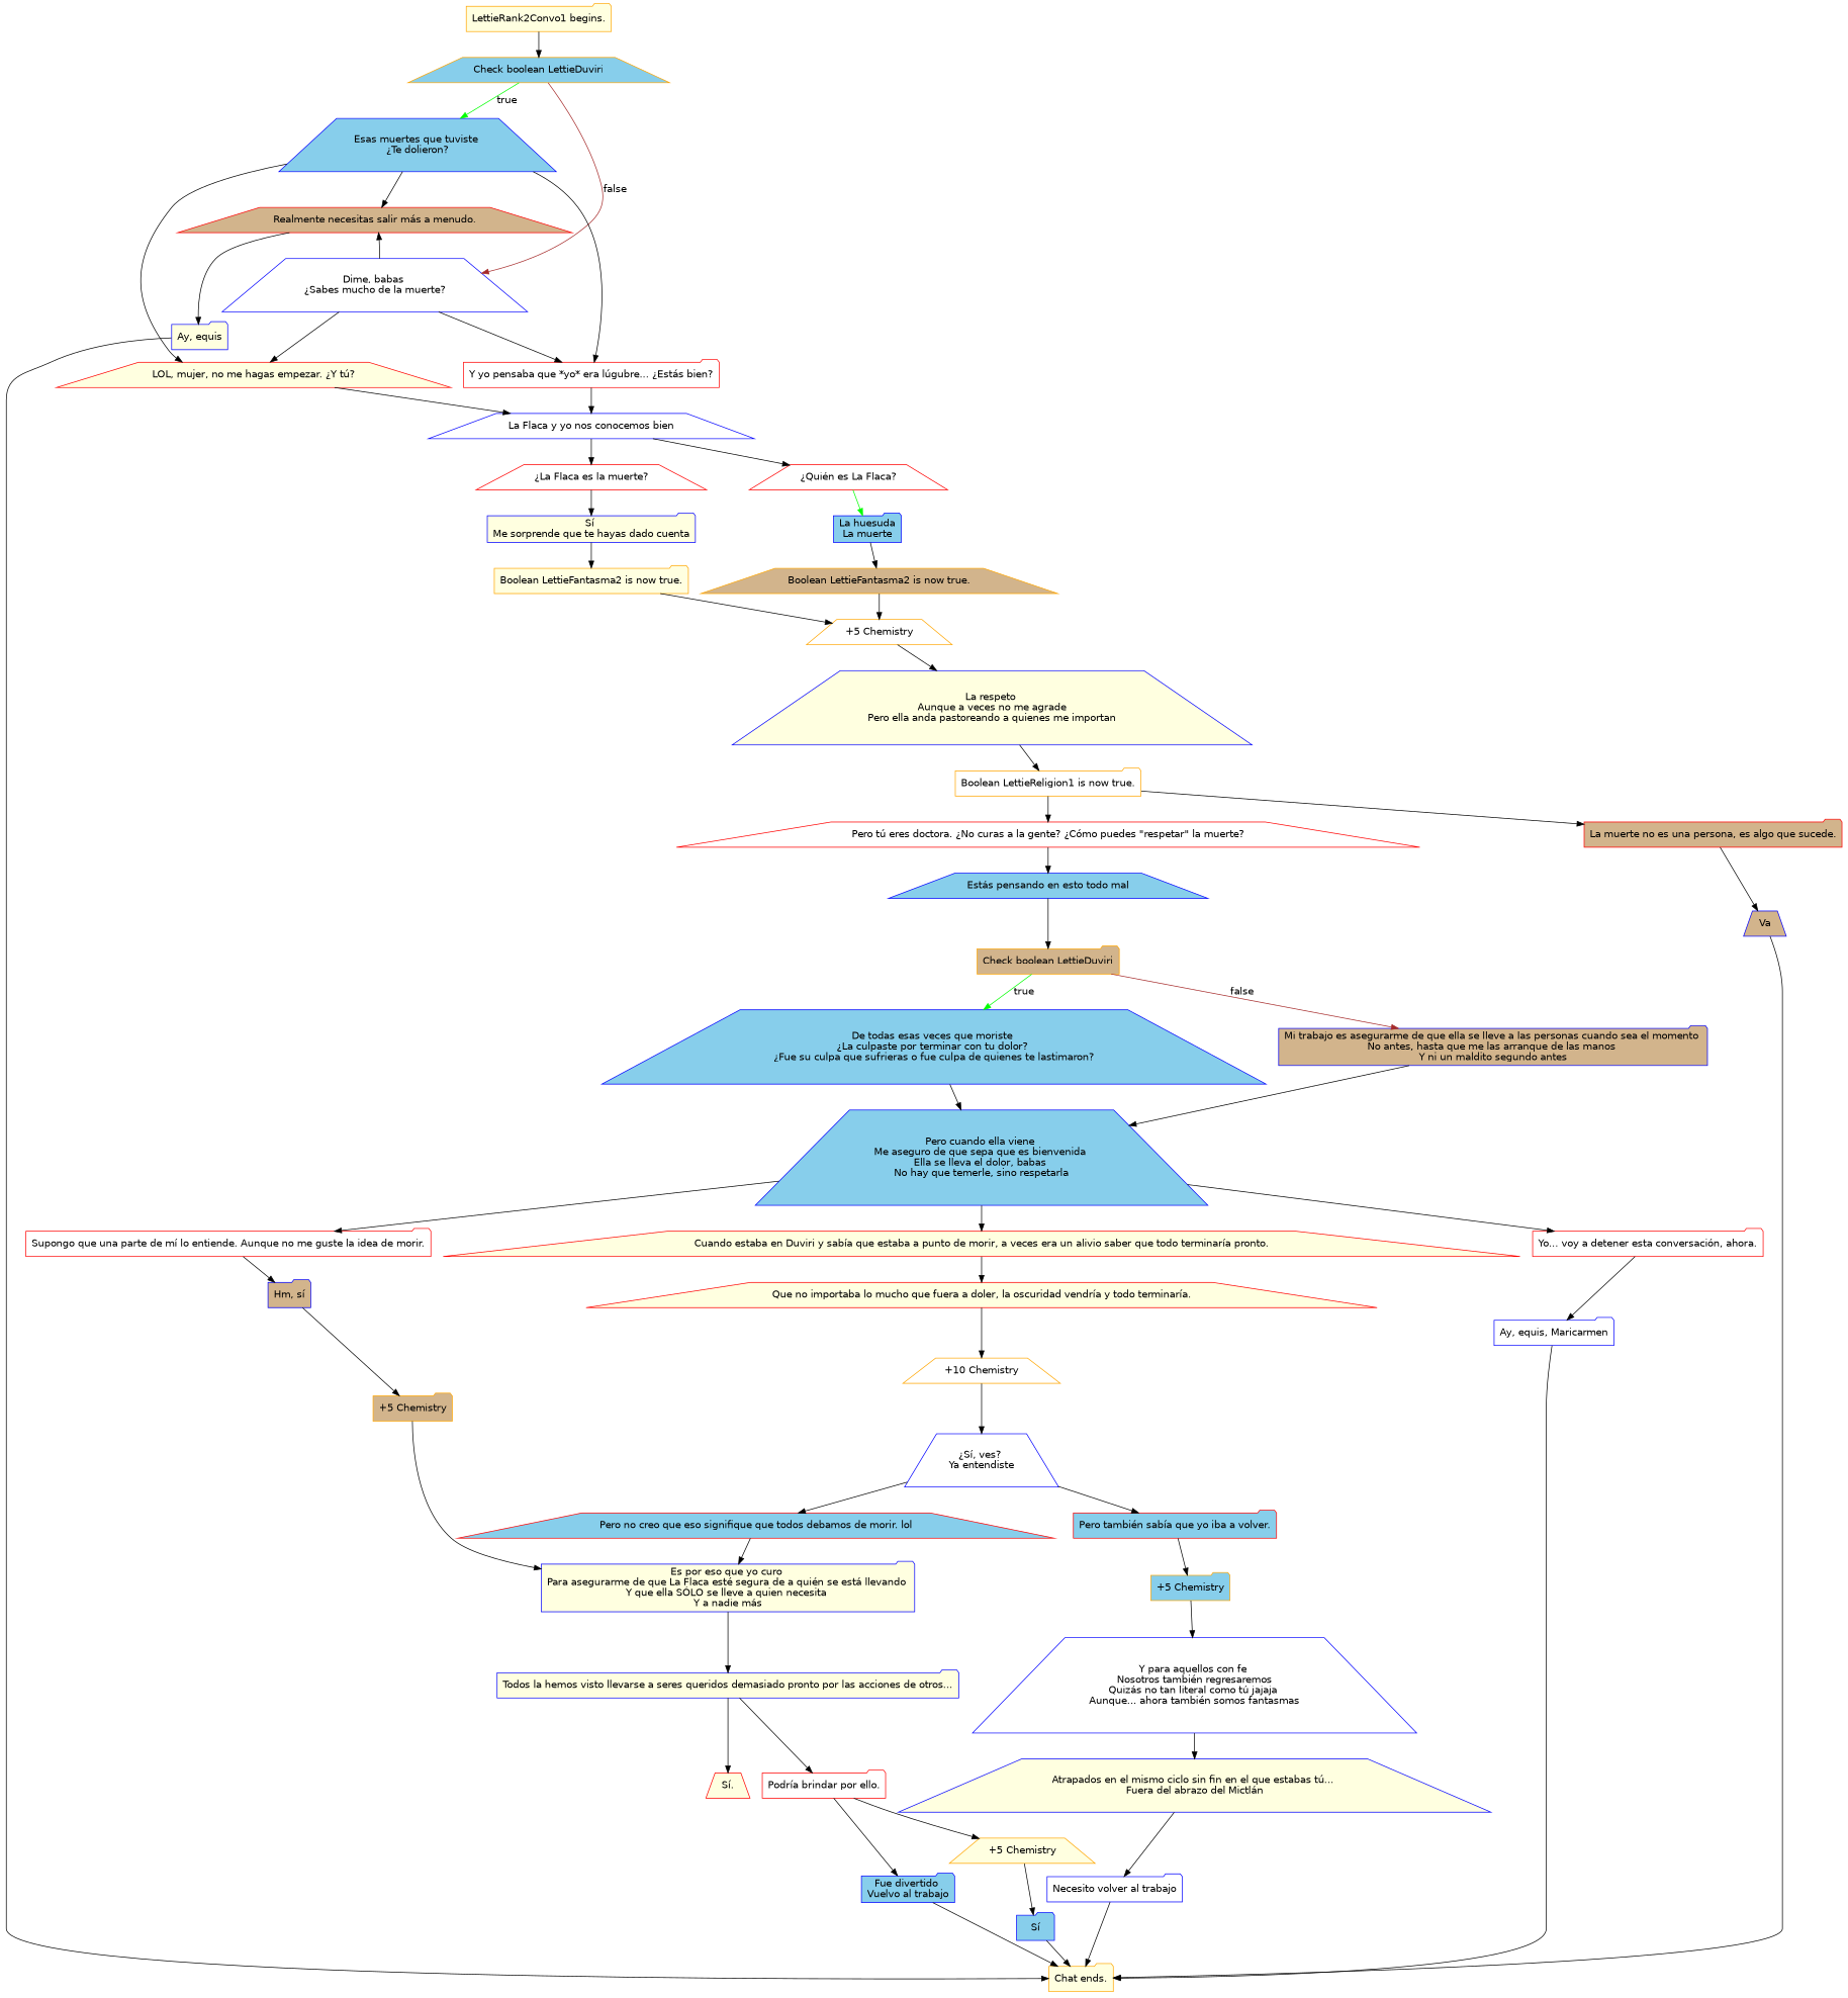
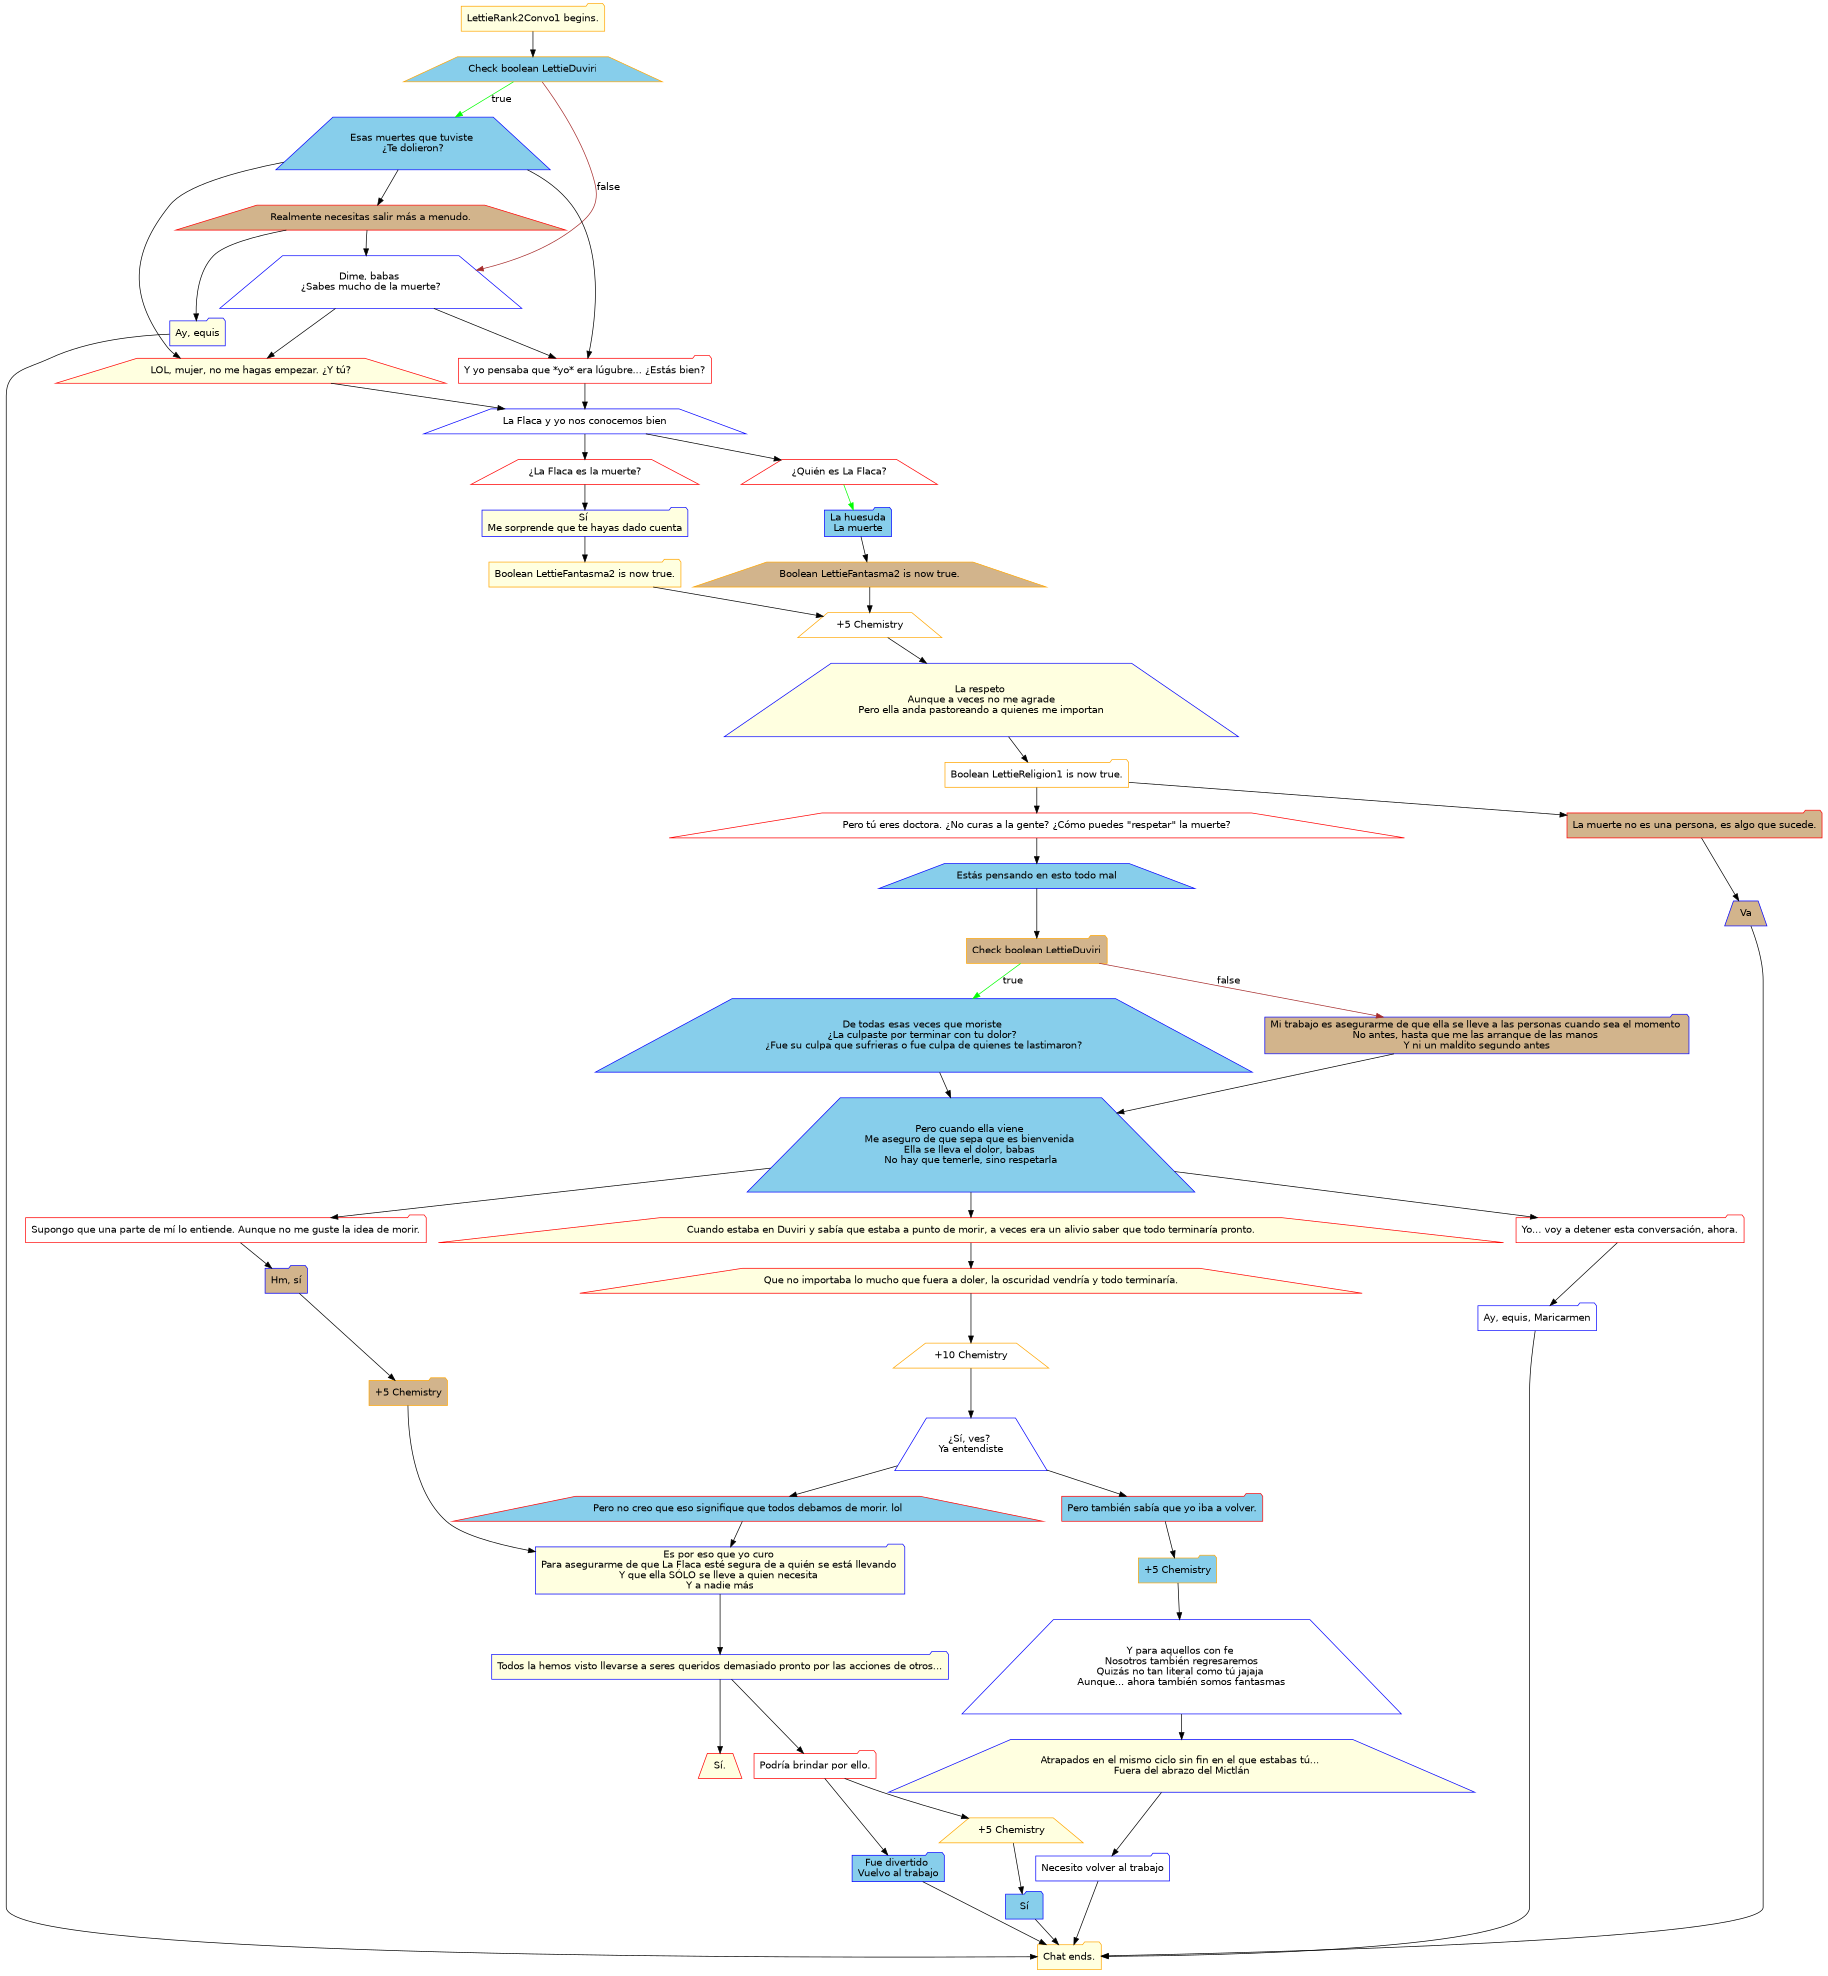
  digraph {
    fontname="DejaVu Sans"
    node [color=blue fillcolor=white fontname="DejaVu Sans" shape=trapezium style=filled]
    edge [fontname="DejaVu Sans"]
    "LettieRank2Convo1 begins." [color=orange fillcolor=lightyellow shape=folder]
    n2 [color=orange fillcolor=skyblue label="Check boolean LettieDuviri"]
    n3 [fillcolor=skyblue label="Esas muertes que tuviste \n¿Te dolieron?"]
    n4 [label="Dime, babas \n¿Sabes mucho de la muerte?"]
    n5 [color=red label="Y yo pensaba que *yo* era lúgubre... ¿Estás bien?" shape=folder]
    n6 [color=red fillcolor=lightyellow label="LOL, mujer, no me hagas empezar. ¿Y tú?"]
    n7 [color=red fillcolor=tan label="Realmente necesitas salir más a menudo."]
    n8 [label="La Flaca y yo nos conocemos bien"]
    n9 [fillcolor=lightyellow label="Ay, equis" shape=folder]
    n10 [color=red label="¿La Flaca es la muerte?"]
    n11 [color=red label="¿Quién es La Flaca?"]
    "Chat ends." [color=orange fillcolor=lightyellow shape=folder]
    n13 [fillcolor=lightyellow label="Sí \nMe sorprende que te hayas dado cuenta" shape=folder]
    n14 [fillcolor=skyblue label="La huesuda\nLa muerte" shape=folder]
    n15 [color=orange fillcolor=lightyellow label="Boolean LettieFantasma2 is now true." shape=folder]
    n16 [color=orange fillcolor=tan label="Boolean LettieFantasma2 is now true."]
    n17 [color=orange label="+5 Chemistry"]
    n18 [fillcolor=lightyellow label="La respeto \nAunque a veces no me agrade\nPero ella anda pastoreando a quienes me importan"]
    n19 [color=orange label="Boolean LettieReligion1 is now true." shape=folder]
    n20 [color=red label="Pero tú eres doctora. ¿No curas a la gente? ¿Cómo puedes \"respetar\" la muerte?"]
    n21 [color=red fillcolor=tan label="La muerte no es una persona, es algo que sucede." shape=folder]
    n22 [fillcolor=skyblue label="Estás pensando en esto todo mal"]
    n23 [fillcolor=tan label=Va]
    n24 [color=orange fillcolor=tan label="Check boolean LettieDuviri" shape=folder]
    n25 [fillcolor=skyblue label="De todas esas veces que moriste \n¿La culpaste por terminar con tu dolor? \n¿Fue su culpa que sufrieras o fue culpa de quienes te lastimaron?"]
    n26 [fillcolor=tan label="Mi trabajo es asegurarme de que ella se lleve a las personas cuando sea el momento \nNo antes, hasta que me las arranque de las manos \nY ni un maldito segundo antes" shape=folder]
    n27 [fillcolor=skyblue label="Pero cuando ella viene \nMe aseguro de que sepa que es bienvenida \nElla se lleva el dolor, babas \nNo hay que temerle, sino respetarla"]
    n28 [color=red fillcolor=lightyellow label="Cuando estaba en Duviri y sabía que estaba a punto de morir, a veces era un alivio saber que todo terminaría pronto."]
    n29 [color=red label="Supongo que una parte de mí lo entiende. Aunque no me guste la idea de morir." shape=folder]
    n30 [color=red label="Yo... voy a detener esta conversación, ahora." shape=folder]
    n31 [color=red fillcolor=lightyellow label="Que no importaba lo mucho que fuera a doler, la oscuridad vendría y todo terminaría."]
    n32 [fillcolor=tan label="Hm, sí" shape=folder]
    n33 [label="Ay, equis, Maricarmen" shape=folder]
    n34 [color=orange label="+10 Chemistry"]
    n35 [color=orange fillcolor=tan label="+5 Chemistry" shape=folder]
    n36 [label="¿Sí, ves? \nYa entendiste"]
    n37 [fillcolor=lightyellow label="Es por eso que yo curo \nPara asegurarme de que La Flaca esté segura de a quién se está llevando \nY que ella SÓLO se lleve a quien necesita \nY a nadie más" shape=folder]
    n38 [color=red fillcolor=skyblue label="Pero también sabía que yo iba a volver." shape=folder]
    n39 [color=red fillcolor=skyblue label="Pero no creo que eso signifique que todos debamos de morir. lol"]
    n40 [fillcolor=lightyellow label="Todos la hemos visto llevarse a seres queridos demasiado pronto por las acciones de otros..." shape=folder]
    n41 [color=orange fillcolor=skyblue label="+5 Chemistry" shape=folder]
    n42 [color=red fillcolor=lightyellow label="Sí."]
    n43 [color=red label="Podría brindar por ello." shape=folder]
    n44 [label="Y para aquellos con fe \nNosotros también regresaremos\nQuizás no tan literal como tú jajaja \nAunque... ahora también somos fantasmas"]
    n45 [fillcolor=skyblue label="Fue divertido \nVuelvo al trabajo" shape=folder]
    n46 [color=orange fillcolor=lightyellow label="+5 Chemistry"]
    n47 [fillcolor=lightyellow label="Atrapados en el mismo ciclo sin fin en el que estabas tú... \nFuera del abrazo del Mictlán"]
    n48 [fillcolor=skyblue label="Sí" shape=folder]
    n49 [label="Necesito volver al trabajo" shape=folder]
    "LettieRank2Convo1 begins." -> n2
    n2 -> n3 [color=green label=true]
    n2 -> n4 [color=brown label=false]
    n3 -> n5
    n3 -> n6
    n3 -> n7
    n4 -> n5
    n4 -> n6
-   n4 -> n7
+   n7 -> n4
    n5 -> n8
    n6 -> n8
    n7 -> n9
    n8 -> n10
    n8 -> n11
    n9 -> "Chat ends."
    n10 -> n13
    n11 -> n14 [color=green]
    n13 -> n15
    n14 -> n16
    n15 -> n17
    n16 -> n17
    n17 -> n18
    n18 -> n19
    n19 -> n20
    n19 -> n21
    n20 -> n22
    n21 -> n23
    n22 -> n24
    n23 -> "Chat ends."
    n24 -> n25 [color=green label=true]
    n24 -> n26 [color=brown label=false]
    n25 -> n27
    n26 -> n27
    n27 -> n28
    n27 -> n29
    n27 -> n30
    n28 -> n31
    n29 -> n32
    n30 -> n33
    n31 -> n34
    n32 -> n35
    n33 -> "Chat ends."
    n34 -> n36
    n35 -> n37
    n36 -> n38
    n36 -> n39
    n37 -> n40
    n38 -> n41
    n39 -> n37
    n40 -> n42
    n40 -> n43
    n41 -> n44
    n43 -> n45
    n43 -> n46
    n44 -> n47
    n45 -> "Chat ends."
    n46 -> n48
    n47 -> n49
    n48 -> "Chat ends."
    n49 -> "Chat ends."
  }
